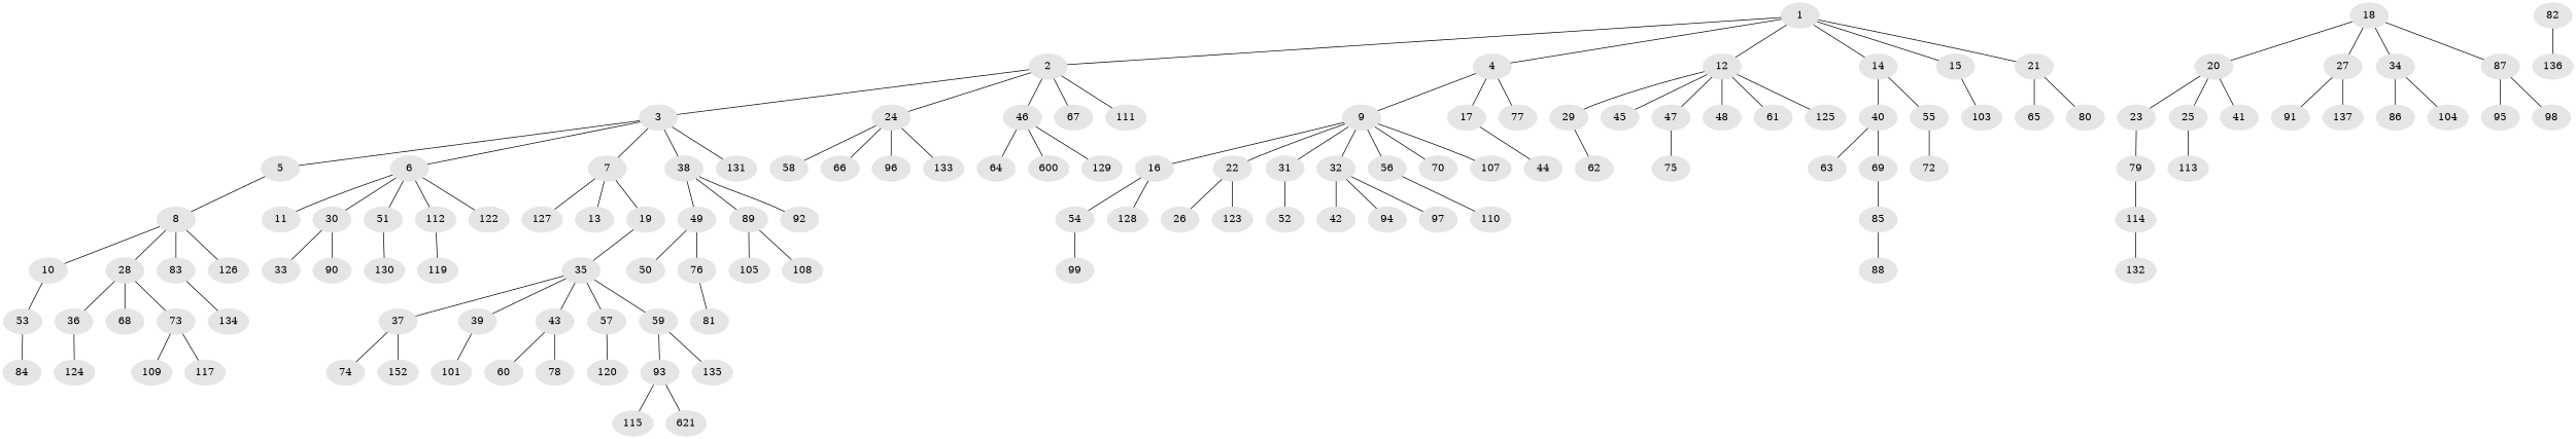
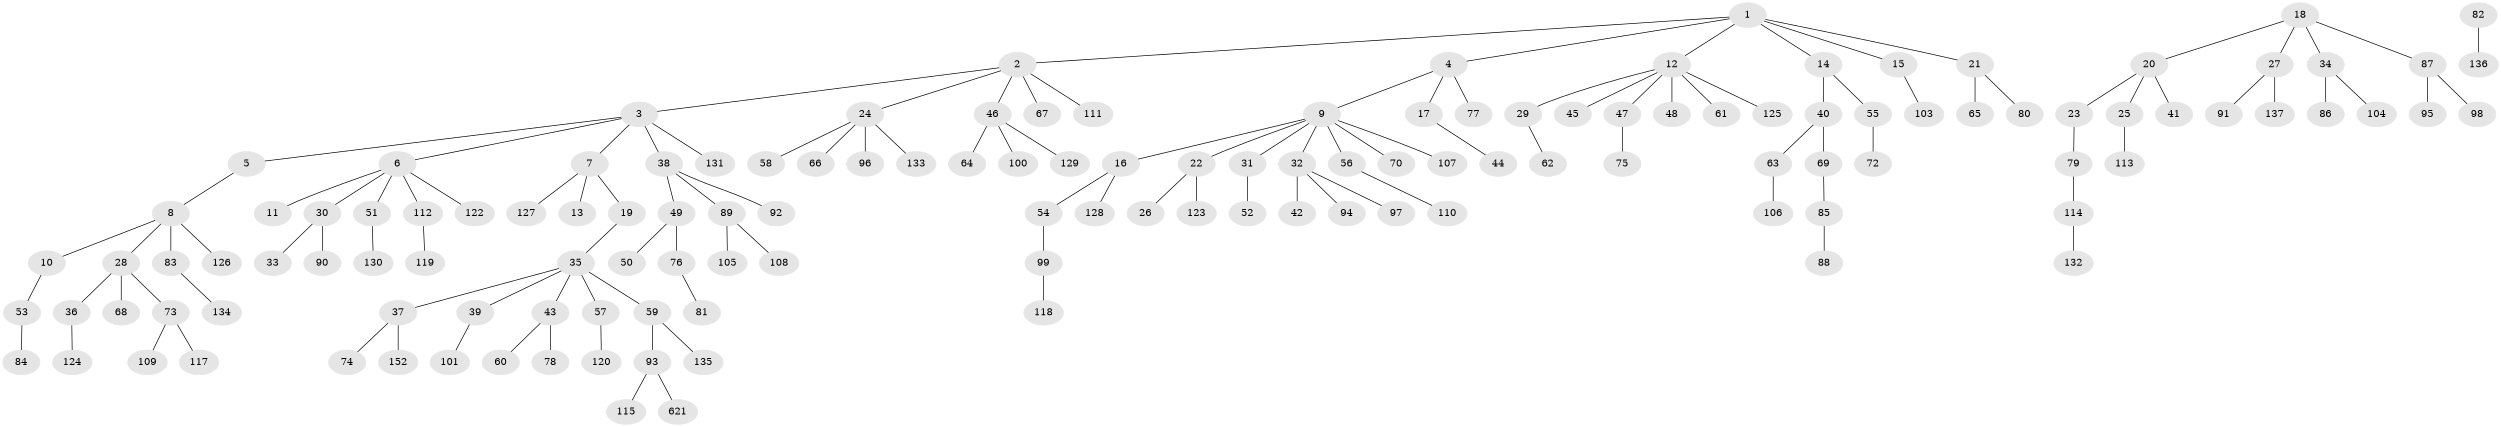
  graph {
    node [color=gray90 style=filled]
    1
    2
    4
    12
    14
    15
    21
    3
    24
    46
    67
    111
    9
    17
    77
    29
    45
    47
    48
    61
    125
    40
    55
    103
    18
    20
    27
    34
    87
    65
    80
    5
    6
    7
    38
    131
    58
    66
    96
    133
    64
-   100 [label=600]
+   100
    129
    8
    11
    30
    51
    112
    122
    127
    13
    19
    49
    89
    92
    16
    22
    31
    32
    56
    70
    107
    44
    10
    28
    83
    126
    33
    90
    130
    119
    35
    53
    36
    68
    73
    134
    54
    128
    26
    123
    52
    42
    94
    97
    110
    84
    62
    75
    63
    69
    72
    99
    23
    25
    41
    91
    137
    86
    104
    95
    98
    37
    39
    43
    57
    59
    79
    113
    114
    124
    109
    117
    74
    n115 [label=152]
    101
    60
    78
    120
    93
    135
    50
    76
    105
    108
+   106
    85
    81
+   118
    115
    n131 [label=621]
    88
    82
    136
    132
    1 -- 2
    1 -- 4
    1 -- 12
    1 -- 14
    1 -- 15
    1 -- 21
    2 -- 3
    2 -- 24
    2 -- 46
    2 -- 67
    2 -- 111
    4 -- 9
    4 -- 17
    4 -- 77
    12 -- 29
    12 -- 45
    12 -- 47
    12 -- 48
    12 -- 61
    12 -- 125
    14 -- 40
    14 -- 55
    15 -- 103
    21 -- 65
    21 -- 80
    3 -- 5
    3 -- 6
    3 -- 7
    3 -- 38
    3 -- 131
    24 -- 58
    24 -- 66
    24 -- 96
    24 -- 133
    46 -- 64
    46 -- 100
    46 -- 129
    9 -- 16
    9 -- 22
    9 -- 31
    9 -- 32
    9 -- 56
    9 -- 70
    9 -- 107
    17 -- 44
    29 -- 62
    47 -- 75
    40 -- 63
    40 -- 69
    55 -- 72
    18 -- 20
    18 -- 27
    18 -- 34
    18 -- 87
    20 -- 23
    20 -- 25
    20 -- 41
    27 -- 91
    27 -- 137
    34 -- 86
    34 -- 104
    87 -- 95
    87 -- 98
    5 -- 8
    6 -- 11
    6 -- 30
    6 -- 51
    6 -- 112
    6 -- 122
    7 -- 127
    7 -- 13
    7 -- 19
    38 -- 49
    38 -- 89
    38 -- 92
    8 -- 10
    8 -- 28
    8 -- 83
    8 -- 126
    30 -- 33
    30 -- 90
    51 -- 130
    112 -- 119
    19 -- 35
    49 -- 50
    49 -- 76
    89 -- 105
    89 -- 108
    16 -- 54
    16 -- 128
    22 -- 26
    22 -- 123
    31 -- 52
    32 -- 42
    32 -- 94
    32 -- 97
    56 -- 110
    10 -- 53
    28 -- 36
    28 -- 68
    28 -- 73
    83 -- 134
    35 -- 37
    35 -- 39
    35 -- 43
    35 -- 57
    35 -- 59
    53 -- 84
    36 -- 124
    73 -- 109
    73 -- 117
    54 -- 99
+   63 -- 106
    69 -- 85
+   99 -- 118
    23 -- 79
    25 -- 113
    37 -- 74
    37 -- n115
    39 -- 101
    43 -- 60
    43 -- 78
    57 -- 120
    59 -- 93
    59 -- 135
    79 -- 114
    114 -- 132
    93 -- 115
    93 -- n131
    76 -- 81
    85 -- 88
    82 -- 136
  }
